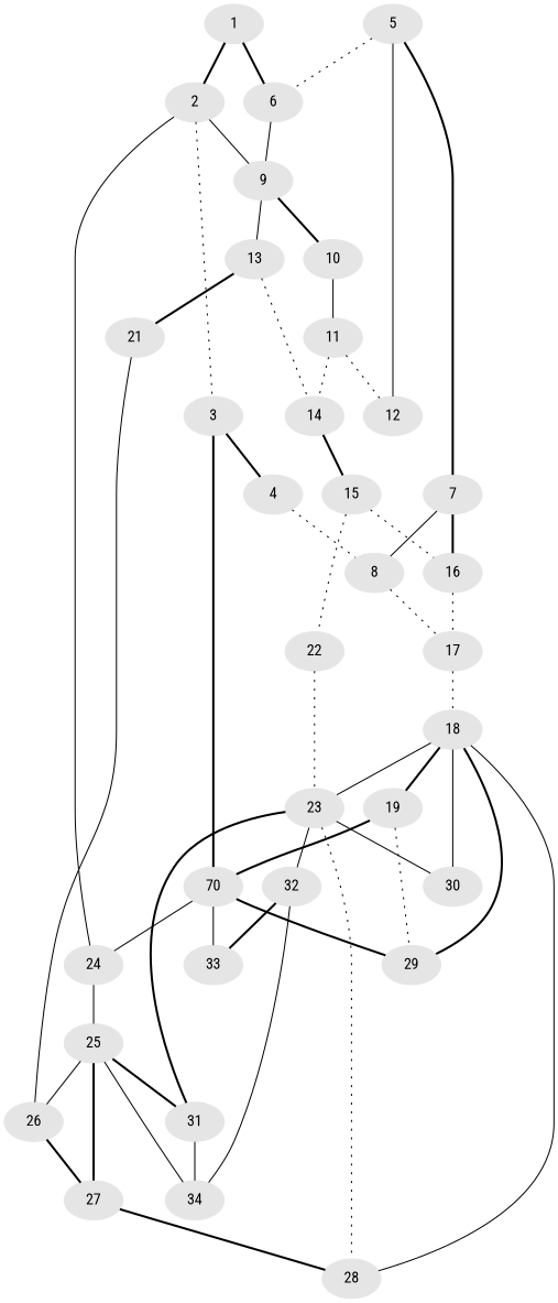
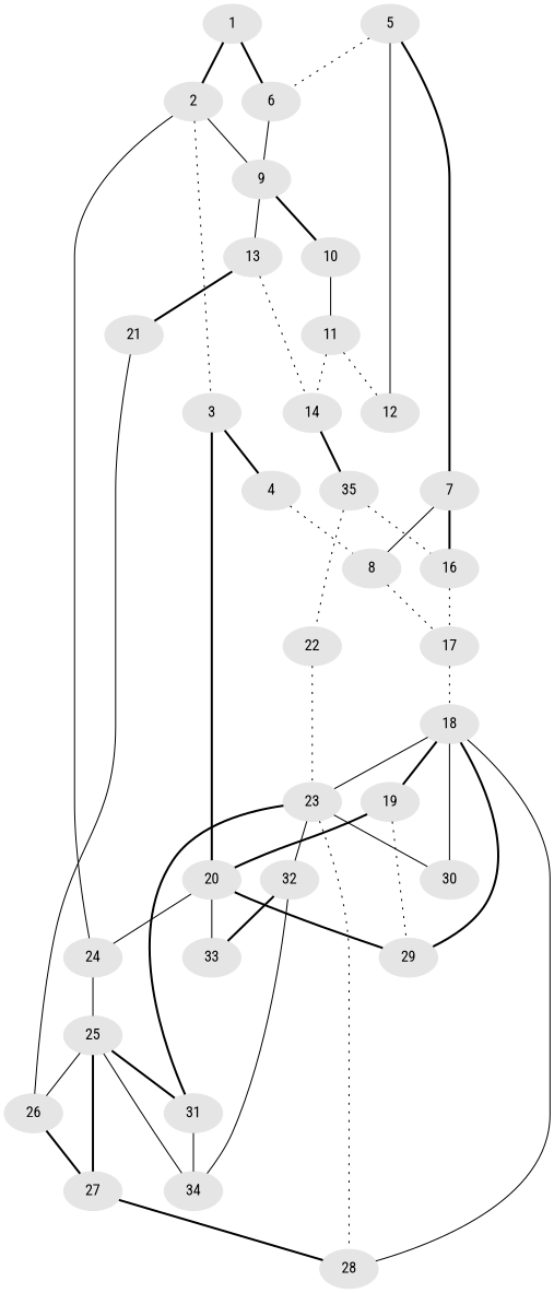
  graph {
    fontname="Roboto Condensed"
    node [color=gray90 fontname="Roboto Condensed" style=filled]
    edge [fontname="Roboto Condensed" style=solid weight=1.0]
    1
    2
    6
    3
    9
    24
    4
-   20 [label=70]
+   20
    10
    13
    25
    8
    29
    33
    5
    7
    12
    17
    16
    18
    11
    14
    21
-   15
+   15 [label=35]
    26
    22
    23
    19
    30
    28
    31
    32
    27
    34
    1 -- 2 [style=bold]
    1 -- 6 [style=bold]
    2 -- 3 [style=dotted]
    2 -- 9
    2 -- 24
    6 -- 9
    3 -- 4 [style=bold]
    3 -- 20 [style=bold weight=2.0]
    9 -- 10 [style=bold weight=2.0]
    9 -- 13 [weight=2.0]
    24 -- 25 [weight=2.0]
    4 -- 8 [style=dotted]
    20 -- 24
    20 -- 29 [style=bold]
    20 -- 33 [weight=2.0]
    10 -- 11
    13 -- 14 [style=dotted]
    13 -- 21 [style=bold weight=2.0]
    25 -- 26
    25 -- 31 [style=bold]
    25 -- 27 [style=bold]
    25 -- 34
    8 -- 17 [style=dotted]
    5 -- 6 [style=dotted]
    5 -- 7 [style=bold]
    5 -- 12 [weight=2.0]
    7 -- 8
    7 -- 16 [style=bold]
    17 -- 18 [style=dotted]
    16 -- 17 [style=dotted]
    18 -- 29 [style=bold]
    18 -- 23
    18 -- 19 [style=bold]
    18 -- 30 [weight=2.0]
    18 -- 28
    11 -- 12 [style=dotted]
    11 -- 14 [style=dotted]
    14 -- 15 [style=bold]
    21 -- 26
    15 -- 16 [style=dotted]
    15 -- 22 [style=dotted]
    26 -- 27 [style=bold]
    22 -- 23 [style=dotted]
    23 -- 30
    23 -- 28 [style=dotted]
    23 -- 31 [style=bold]
    23 -- 32
    19 -- 20 [style=bold]
    19 -- 29 [style=dotted]
    31 -- 34
    32 -- 33 [style=bold]
    32 -- 34
    27 -- 28 [style=bold]
  }
